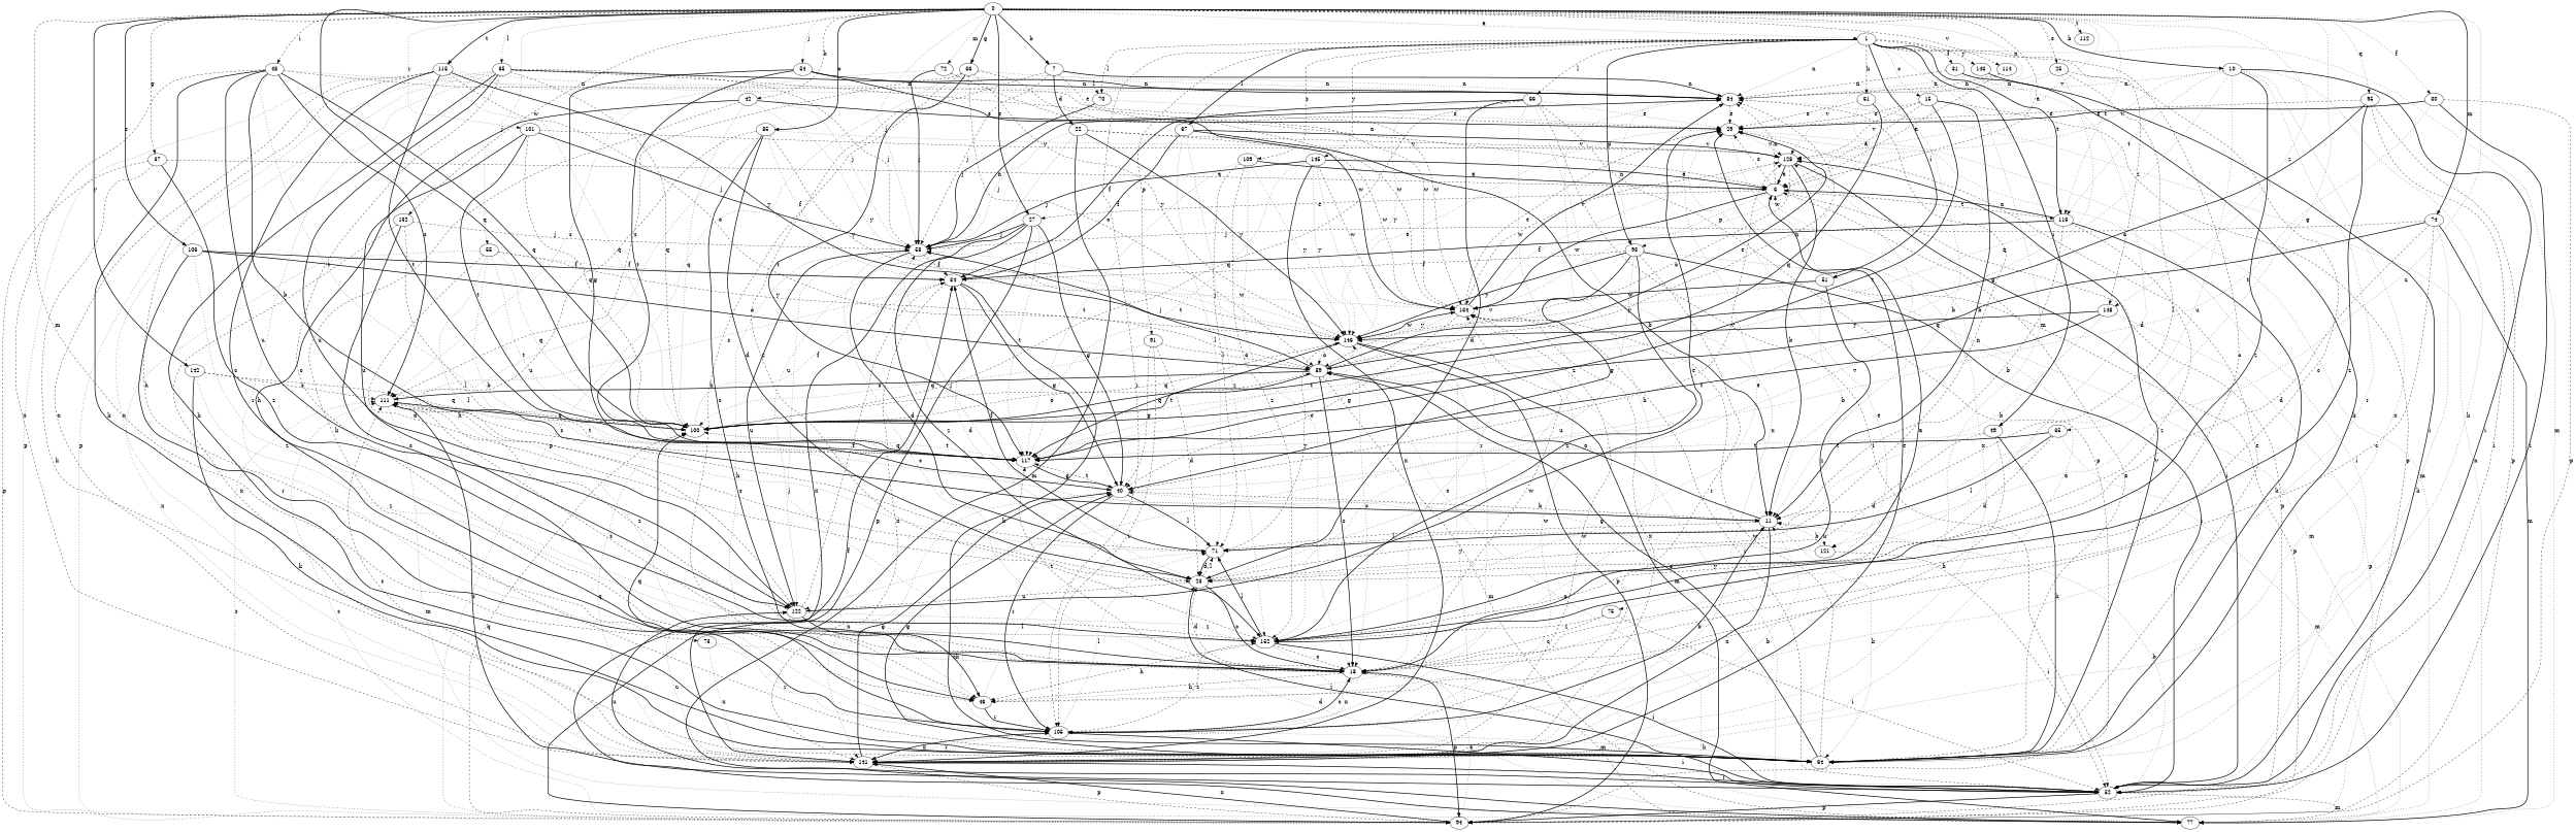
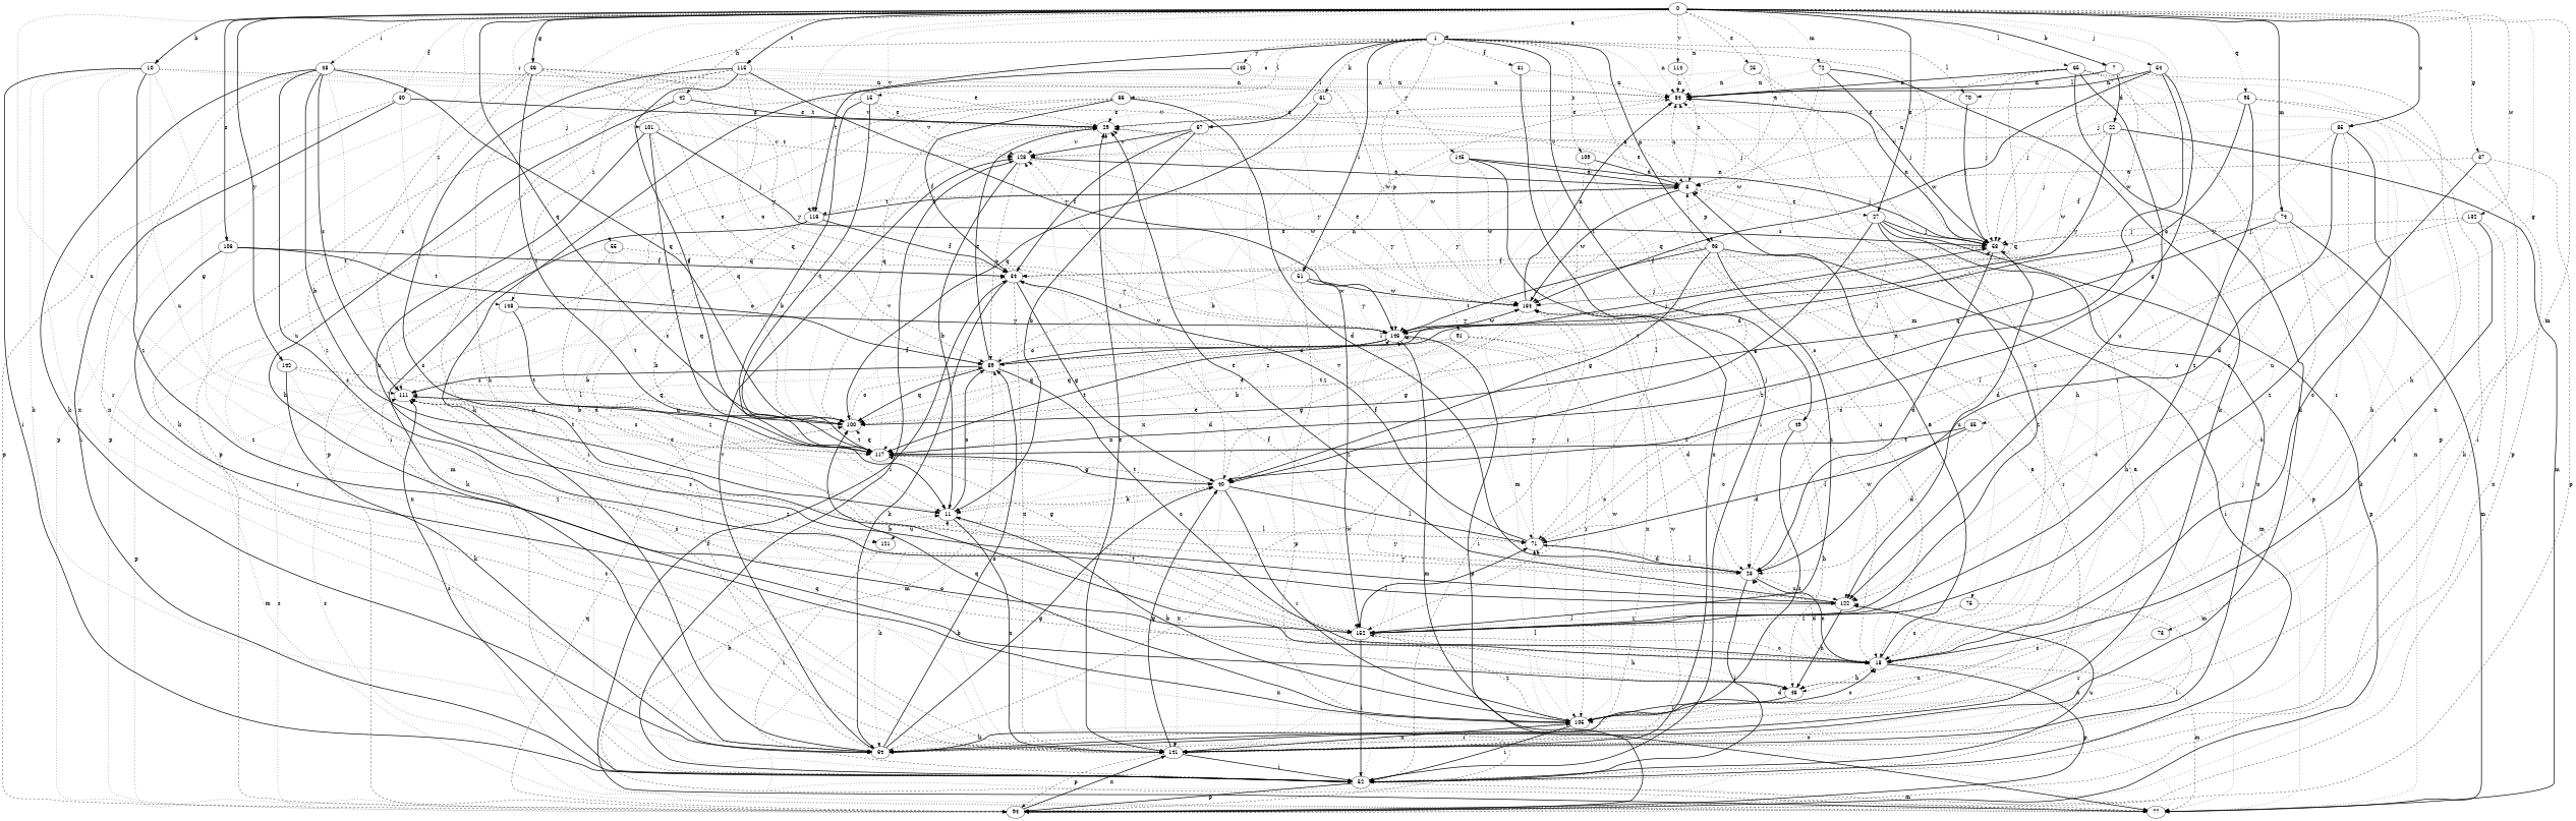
  strict digraph {
    edge [style=dotted]
    0
    1
    6
    7
    10
    25
    27
    30
    35
    36
    37
    42
    48
    54
    55
    58
    65
    72
    73
    74
    84
    85
    95
    100
    101
    106
-   112
    114
    115
    116
    121
    128
    132
    142
    148
    15
    18
    31
    49
    51
    61
    66
    67
    70
    75
    77
    91
    93
    105
    109
    143
    145
    29
    94
    134
    22
    46
    40
    52
    64
    141
    152
    71
    117
    23
    89
    111
    146
    11
    122
    34
    0 -> 1 [label=a]
    0 -> 6 [label=a style=dashed]
    0 -> 7 [label=b style=bold]
    0 -> 10 [label=b style=bold]
    0 -> 25 [label=e style=dashed]
    0 -> 27 [label=e style=bold]
    0 -> 30 [label=f]
    0 -> 35 [label=g]
    0 -> 36 [label=g style=bold]
    0 -> 37 [label=g style=dashed]
    0 -> 42 [label=h style=dashed]
    0 -> 48 [label=i style=dashed]
    0 -> 54 [label=j]
    0 -> 55 [label=j]
    0 -> 58 [label=j]
    0 -> 65 [label=l]
    0 -> 72 [label=m]
    0 -> 73 [label=m style=dashed]
    0 -> 74 [label=m style=bold]
    0 -> 84 [label=n]
    0 -> 85 [label=o style=bold]
    0 -> 95 [label=q]
    0 -> 100 [label=q style=bold]
    0 -> 101 [label=r]
    0 -> 106 [label=s style=bold]
-   0 -> 112 [label=t style=dashed]
    0 -> 114 [label=v style=dashed]
    0 -> 115 [label=t style=bold]
    0 -> 116 [label=t]
    0 -> 121 [label=u]
    0 -> 128 [label=v]
    0 -> 132 [label=w style=dashed]
    0 -> 142 [label=y style=bold]
    0 -> 148 [label=z]
    1 -> 84 [label=n]
    1 -> 116 [label=t style=bold]
    1 -> 148 [label=z style=dashed]
    1 -> 15 [label=c]
    1 -> 18 [label=c style=dashed]
    1 -> 31 [label=f style=dashed]
    1 -> 49 [label=i style=bold]
    1 -> 51 [label=i style=bold]
    1 -> 61 [label=k style=dashed]
    1 -> 66 [label=l style=dashed]
    1 -> 67 [label=l style=bold]
    1 -> 70 [label=l style=dashed]
    1 -> 75 [label=m]
-   1 -> 77 [label=m]
+   145 -> 77 [label=m]
    1 -> 91 [label=p style=dashed]
    1 -> 93 [label=p style=bold]
    1 -> 105 [label=r style=dashed]
    1 -> 109 [label=s style=dashed]
    1 -> 143 [label=y style=dashed]
    1 -> 145 [label=y style=dashed]
    6 -> 27 [label=e style=dashed]
    6 -> 84 [label=n style=dashed]
    6 -> 116 [label=t style=dashed]
    6 -> 93 [label=p]
    6 -> 29 [label=e style=dashed]
    6 -> 94 [label=p style=dashed]
    6 -> 134 [label=w style=bold]
    7 -> 58 [label=j style=dashed]
    7 -> 84 [label=n style=bold]
    7 -> 70 [label=l]
    7 -> 134 [label=w style=dashed]
    7 -> 22 [label=d style=bold]
    7 -> 46 [label=h style=dashed]
    10 -> 84 [label=n]
    10 -> 116 [label=t]
    10 -> 121 [label=u]
    10 -> 128 [label=v]
    10 -> 105 [label=r]
    10 -> 40 [label=g]
    10 -> 52 [label=i style=bold]
    10 -> 64 [label=k]
    10 -> 141 [label=x]
    10 -> 152 [label=z style=bold]
    25 -> 84 [label=n]
    25 -> 100 [label=q]
    25 -> 128 [label=v]
    25 -> 18 [label=c style=dashed]
    25 -> 71 [label=l style=dashed]
    27 -> 58 [label=j style=bold]
    27 -> 94 [label=p style=bold]
    27 -> 40 [label=g style=bold]
    27 -> 141 [label=x style=bold]
    27 -> 152 [label=z style=bold]
    27 -> 117 [label=t]
    30 -> 29 [label=e style=bold]
    30 -> 94 [label=p style=dashed]
    30 -> 52 [label=i style=bold]
    30 -> 117 [label=t]
    35 -> 77 [label=m]
    35 -> 71 [label=l style=bold]
    35 -> 117 [label=t style=bold]
    35 -> 23 [label=d style=dashed]
    36 -> 84 [label=n]
    36 -> 94 [label=p]
    36 -> 134 [label=w style=dashed]
    36 -> 152 [label=z style=dashed]
    36 -> 117 [label=t style=bold]
    36 -> 89 [label=o style=dashed]
    36 -> 111 [label=s style=dashed]
    36 -> 146 [label=y style=dashed]
    37 -> 6 [label=a style=dashed]
    37 -> 94 [label=p style=dashed]
    37 -> 64 [label=k style=dashed]
    37 -> 152 [label=z style=bold]
    42 -> 100 [label=q]
    42 -> 29 [label=e style=bold]
    42 -> 46 [label=h style=bold]
    42 -> 64 [label=k style=dashed]
    42 -> 146 [label=y]
    48 -> 84 [label=n]
    48 -> 100 [label=q style=bold]
    48 -> 29 [label=e style=dashed]
    48 -> 64 [label=k style=bold]
    48 -> 141 [label=x style=dashed]
    48 -> 117 [label=t]
    48 -> 111 [label=s style=bold]
    48 -> 11 [label=b style=bold]
    48 -> 122 [label=u style=bold]
    54 -> 84 [label=n style=bold]
    54 -> 134 [label=w style=bold]
    54 -> 40 [label=g style=bold]
    54 -> 117 [label=t style=bold]
    55 -> 100 [label=q]
    55 -> 141 [label=x]
    55 -> 71 [label=l]
    55 -> 117 [label=t]
    55 -> 23 [label=d style=dashed]
    55 -> 146 [label=y style=dashed]
    55 -> 11 [label=b]
    55 -> 34 [label=f]
    58 -> 84 [label=n style=bold]
    58 -> 18 [label=c]
    58 -> 46 [label=h]
    58 -> 23 [label=d style=bold]
    58 -> 122 [label=u style=bold]
    58 -> 34 [label=f style=dashed]
    65 -> 6 [label=a style=dashed]
    65 -> 58 [label=j style=dashed]
    65 -> 84 [label=n style=bold]
    65 -> 100 [label=q style=dashed]
    65 -> 18 [label=c style=dashed]
    65 -> 105 [label=r]
    65 -> 94 [label=p]
    65 -> 64 [label=k style=bold]
    65 -> 141 [label=x]
    65 -> 122 [label=u style=bold]
    72 -> 58 [label=j style=bold]
    72 -> 84 [label=n]
    72 -> 134 [label=w style=dashed]
+   72 -> 64 [label=k style=bold]
    72 -> 111 [label=s]
    73 -> 18 [label=c]
    73 -> 105 [label=r]
    73 -> 141 [label=x]
    74 -> 58 [label=j style=dashed]
    74 -> 100 [label=q style=bold]
    74 -> 18 [label=c style=dashed]
    74 -> 77 [label=m style=bold]
    74 -> 64 [label=k]
    74 -> 23 [label=d style=dashed]
    84 -> 29 [label=e style=dashed]
    84 -> 46 [label=h]
    85 -> 128 [label=v]
    85 -> 18 [label=c style=bold]
    85 -> 46 [label=h]
    85 -> 23 [label=d style=bold]
    85 -> 146 [label=y style=dashed]
    85 -> 122 [label=u style=dashed]
    85 -> 34 [label=f]
    95 -> 29 [label=e style=dashed]
    95 -> 94 [label=p style=dashed]
    95 -> 52 [label=i style=dashed]
    95 -> 152 [label=z style=bold]
    95 -> 89 [label=o style=bold]
    100 -> 117 [label=t]
    100 -> 89 [label=o style=dashed]
    100 -> 34 [label=f]
    101 -> 58 [label=j style=bold]
    101 -> 100 [label=q style=dashed]
    101 -> 128 [label=v style=dashed]
    101 -> 117 [label=t style=bold]
    101 -> 122 [label=u style=bold]
    106 -> 105 [label=r style=bold]
    106 -> 152 [label=z]
    106 -> 89 [label=o style=bold]
    106 -> 34 [label=f style=bold]
    114 -> 6 [label=a style=dashed]
    114 -> 84 [label=n style=dashed]
    115 -> 58 [label=j]
    115 -> 84 [label=n]
    115 -> 100 [label=q]
    115 -> 18 [label=c style=bold]
    115 -> 94 [label=p]
    115 -> 46 [label=h style=dashed]
    115 -> 141 [label=x style=dashed]
    115 -> 117 [label=t style=bold]
    115 -> 89 [label=o style=dashed]
    115 -> 146 [label=y style=bold]
    116 -> 6 [label=a style=bold]
    116 -> 64 [label=k style=bold]
    116 -> 152 [label=z style=dashed]
    116 -> 11 [label=b style=dashed]
    116 -> 34 [label=f style=bold]
    121 -> 40 [label=g]
    121 -> 52 [label=i style=dashed]
    121 -> 11 [label=b]
    128 -> 6 [label=a style=bold]
    128 -> 134 [label=w style=dashed]
    128 -> 52 [label=i style=bold]
    128 -> 89 [label=o style=dashed]
    128 -> 11 [label=b style=bold]
    132 -> 58 [label=j style=dashed]
    132 -> 18 [label=c style=bold]
    132 -> 141 [label=x style=dashed]
    132 -> 71 [label=l style=dashed]
    142 -> 100 [label=q style=dashed]
    142 -> 64 [label=k style=bold]
    142 -> 152 [label=z]
    142 -> 111 [label=s style=dashed]
    148 -> 94 [label=p]
    148 -> 117 [label=t style=bold]
    148 -> 146 [label=y style=bold]
    148 -> 11 [label=b]
    15 -> 6 [label=a style=dashed]
    15 -> 128 [label=v style=dashed]
    15 -> 29 [label=e style=dashed]
    15 -> 94 [label=p style=dashed]
    15 -> 117 [label=t style=bold]
    15 -> 11 [label=b style=bold]
    18 -> 6 [label=a style=bold]
    18 -> 77 [label=m style=dashed]
    18 -> 94 [label=p style=bold]
    18 -> 134 [label=w style=dashed]
    18 -> 46 [label=h style=dashed]
    18 -> 117 [label=t style=dashed]
    18 -> 23 [label=d style=dashed]
    18 -> 111 [label=s style=dashed]
    31 -> 84 [label=n style=dashed]
    31 -> 52 [label=i style=bold]
    31 -> 23 [label=d]
    49 -> 46 [label=h style=dashed]
    49 -> 64 [label=k style=bold]
    49 -> 117 [label=t]
    49 -> 23 [label=d style=dashed]
    51 -> 94 [label=p style=dashed]
    51 -> 134 [label=w style=bold]
    51 -> 152 [label=z style=bold]
    51 -> 146 [label=y]
    51 -> 11 [label=b]
    61 -> 100 [label=q style=bold]
    61 -> 29 [label=e style=dashed]
    61 -> 134 [label=w]
    61 -> 11 [label=b]
    66 -> 100 [label=q style=dashed]
    66 -> 29 [label=e]
    66 -> 94 [label=p style=dashed]
    66 -> 52 [label=i style=dashed]
    66 -> 141 [label=x]
    66 -> 152 [label=z]
    66 -> 23 [label=d style=bold]
    66 -> 146 [label=y]
    66 -> 34 [label=f style=bold]
    67 -> 128 [label=v style=bold]
    67 -> 152 [label=z]
    67 -> 71 [label=l]
    67 -> 11 [label=b style=bold]
    67 -> 34 [label=f style=bold]
    70 -> 58 [label=j style=bold]
    70 -> 29 [label=e]
    75 -> 18 [label=c style=dashed]
    75 -> 52 [label=i style=dashed]
    75 -> 152 [label=z style=dashed]
    77 -> 84 [label=n]
    77 -> 23 [label=d]
    77 -> 89 [label=o]
    77 -> 111 [label=s]
    77 -> 34 [label=f style=bold]
    91 -> 100 [label=q]
    91 -> 105 [label=r style=dashed]
    91 -> 40 [label=g style=dashed]
    91 -> 23 [label=d style=dashed]
    91 -> 89 [label=o style=dashed]
    93 -> 84 [label=n]
    93 -> 77 [label=m]
    93 -> 105 [label=r style=dashed]
    93 -> 40 [label=g style=bold]
    93 -> 52 [label=i style=bold]
    93 -> 152 [label=z style=bold]
    93 -> 146 [label=y style=bold]
    93 -> 122 [label=u]
    93 -> 34 [label=f style=dashed]
    105 -> 58 [label=j]
    105 -> 100 [label=q style=bold]
    105 -> 18 [label=c style=bold]
    105 -> 134 [label=w]
    105 -> 52 [label=i style=bold]
    105 -> 64 [label=k]
    105 -> 141 [label=x style=bold]
    105 -> 152 [label=z style=dashed]
    105 -> 71 [label=l]
    105 -> 11 [label=b style=bold]
    109 -> 6 [label=a style=bold]
    109 -> 18 [label=c]
    109 -> 152 [label=z style=dashed]
    109 -> 71 [label=l style=dashed]
    109 -> 117 [label=t]
    109 -> 146 [label=y]
    143 -> 84 [label=n]
    143 -> 64 [label=k style=bold]
    145 -> 6 [label=a style=bold]
    145 -> 58 [label=j style=bold]
    145 -> 105 [label=r]
    145 -> 134 [label=w style=dashed]
    145 -> 141 [label=x style=bold]
    145 -> 117 [label=t]
    145 -> 146 [label=y]
    29 -> 128 [label=v]
    29 -> 77 [label=m]
    29 -> 52 [label=i]
    29 -> 141 [label=x]
    94 -> 100 [label=q style=dashed]
    94 -> 18 [label=c]
    94 -> 141 [label=x style=bold]
    94 -> 111 [label=s]
-   134 -> 84 [label=v style=bold]
+   134 -> 84 [label=n style=bold]
    134 -> 18 [label=c]
    134 -> 29 [label=e style=dashed]
    134 -> 40 [label=g style=dashed]
    134 -> 52 [label=i style=dashed]
    134 -> 141 [label=x style=dashed]
    134 -> 117 [label=t]
    134 -> 146 [label=y]
    22 -> 58 [label=j]
    22 -> 128 [label=v style=dashed]
    22 -> 77 [label=m style=bold]
    22 -> 134 [label=w style=dashed]
    22 -> 146 [label=y style=bold]
    22 -> 122 [label=u]
    46 -> 105 [label=r style=bold]
    46 -> 29 [label=e]
    46 -> 71 [label=l]
    40 -> 128 [label=v style=dashed]
    40 -> 105 [label=r style=bold]
    40 -> 141 [label=x]
    40 -> 71 [label=l style=bold]
    40 -> 117 [label=t style=dashed]
    40 -> 11 [label=b style=dashed]
    52 -> 77 [label=m style=dashed]
    52 -> 94 [label=p style=bold]
    52 -> 111 [label=s style=bold]
    52 -> 146 [label=y]
    52 -> 11 [label=b]
    52 -> 122 [label=u style=bold]
    64 -> 6 [label=a style=dashed]
    64 -> 128 [label=v style=bold]
    64 -> 29 [label=e style=dashed]
    64 -> 134 [label=w style=dashed]
    64 -> 40 [label=g style=bold]
    64 -> 89 [label=o style=bold]
    141 -> 6 [label=a]
    141 -> 100 [label=q]
    141 -> 105 [label=r]
    141 -> 29 [label=e style=bold]
    141 -> 94 [label=p style=dashed]
    141 -> 134 [label=w style=dashed]
    141 -> 40 [label=g style=bold]
    141 -> 52 [label=i style=bold]
    141 -> 111 [label=s style=dashed]
    141 -> 146 [label=y]
    141 -> 11 [label=b]
    141 -> 122 [label=u]
    152 -> 18 [label=c style=dashed]
    152 -> 29 [label=e]
    152 -> 46 [label=h style=dashed]
    152 -> 52 [label=i style=bold]
    152 -> 141 [label=x]
    152 -> 71 [label=l style=bold]
    71 -> 23 [label=d style=bold]
    71 -> 146 [label=y style=dashed]
    71 -> 34 [label=f style=bold]
    117 -> 100 [label=q]
    117 -> 128 [label=v]
    117 -> 40 [label=g style=bold]
    117 -> 111 [label=s style=dashed]
    23 -> 84 [label=n style=dashed]
    23 -> 128 [label=v]
    23 -> 18 [label=c style=bold]
    23 -> 52 [label=i style=bold]
    23 -> 71 [label=l style=dashed]
    23 -> 111 [label=s style=dashed]
    23 -> 122 [label=u style=dashed]
    89 -> 58 [label=j style=bold]
    89 -> 84 [label=n style=dashed]
    89 -> 100 [label=q style=bold]
    89 -> 18 [label=c style=bold]
    89 -> 77 [label=m style=dashed]
    89 -> 29 [label=e style=bold]
    89 -> 111 [label=s style=bold]
    111 -> 100 [label=q style=bold]
    111 -> 77 [label=m]
    111 -> 152 [label=z style=dashed]
    111 -> 117 [label=t]
    146 -> 58 [label=j]
    146 -> 100 [label=q style=dashed]
    146 -> 18 [label=c]
    146 -> 77 [label=m style=bold]
    146 -> 29 [label=e]
    146 -> 94 [label=p style=bold]
    146 -> 134 [label=w style=bold]
    146 -> 117 [label=t style=bold]
    146 -> 89 [label=o style=dashed]
    11 -> 58 [label=j]
    11 -> 121 [label=u]
    11 -> 64 [label=k]
    11 -> 141 [label=x style=bold]
    11 -> 71 [label=l style=dashed]
    11 -> 89 [label=o style=bold]
    122 -> 29 [label=e style=bold]
    122 -> 46 [label=h style=bold]
    122 -> 152 [label=z]
    122 -> 34 [label=f style=dashed]
    34 -> 134 [label=w]
    34 -> 40 [label=g style=bold]
    34 -> 64 [label=k style=bold]
    34 -> 141 [label=x style=dashed]
    34 -> 23 [label=d]
    34 -> 111 [label=s]
  }
